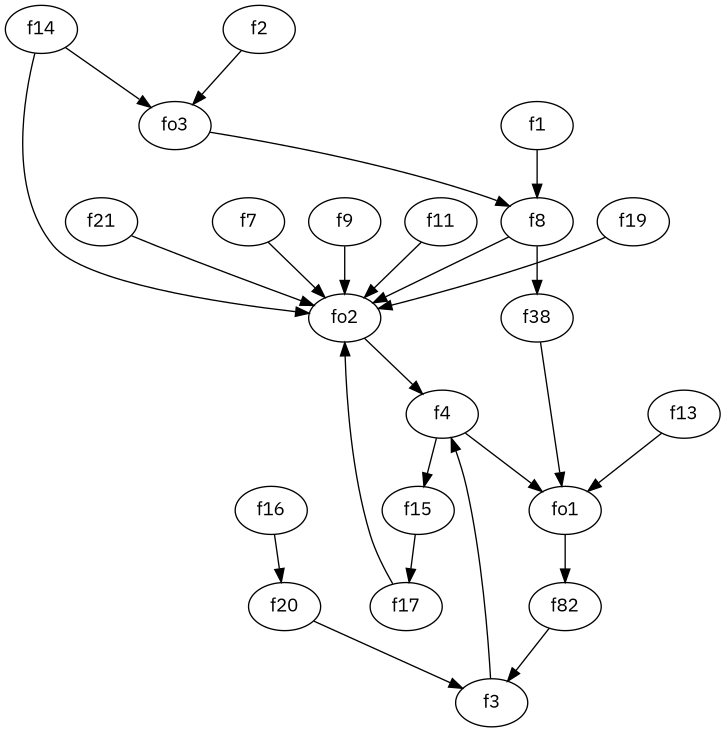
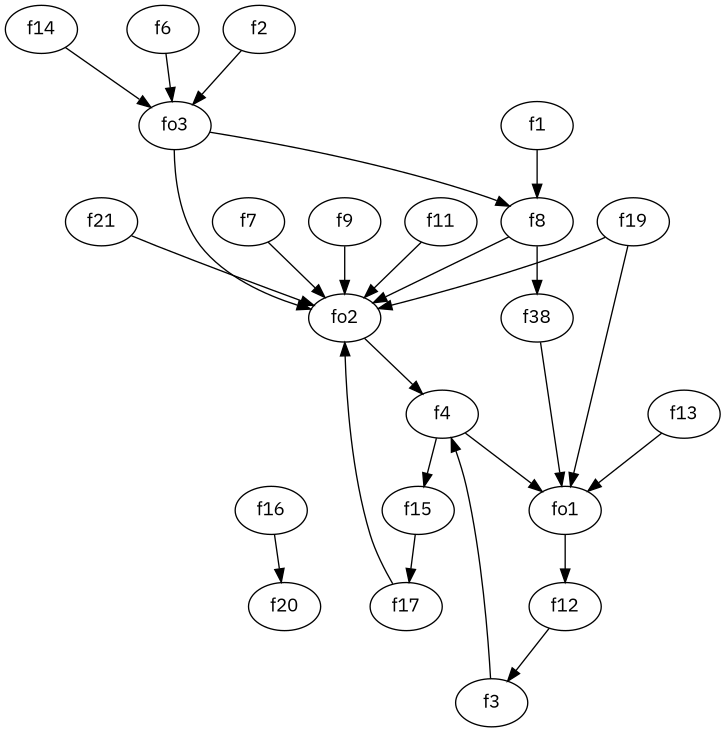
  strict digraph {
    fontname="IBM Plex Sans"
    node [fontname="IBM Plex Sans"]
    edge [fontname="IBM Plex Sans" weight=2]
    f1
    f8
    fo2
    n4 [label=f38]
    f2
    fo3
    f3
    f4
    f15
    fo1
    f17
-   f12 [label=f82]
+   f12
+   f6
    f7
    f9
    f11
    f13
    f14
    f16
    f20
    f19
    f21
    f1 -> f8
    f8 -> fo2
    f8 -> n4
    fo2 -> f4
    n4 -> fo1
    f2 -> fo3
    fo3 -> f8
-   f14 -> fo2
+   fo3 -> fo2
    f3 -> f4
    f4 -> f15
    f4 -> fo1
    f15 -> f17
    fo1 -> f12
    f17 -> fo2
    f12 -> f3
+   f6 -> fo3
    f7 -> fo2
    f9 -> fo2
    f11 -> fo2
    f13 -> fo1
    f14 -> fo3
    f16 -> f20
-   f20 -> f3
    f19 -> fo2
+   f19 -> fo1
    f21 -> fo2
  }
